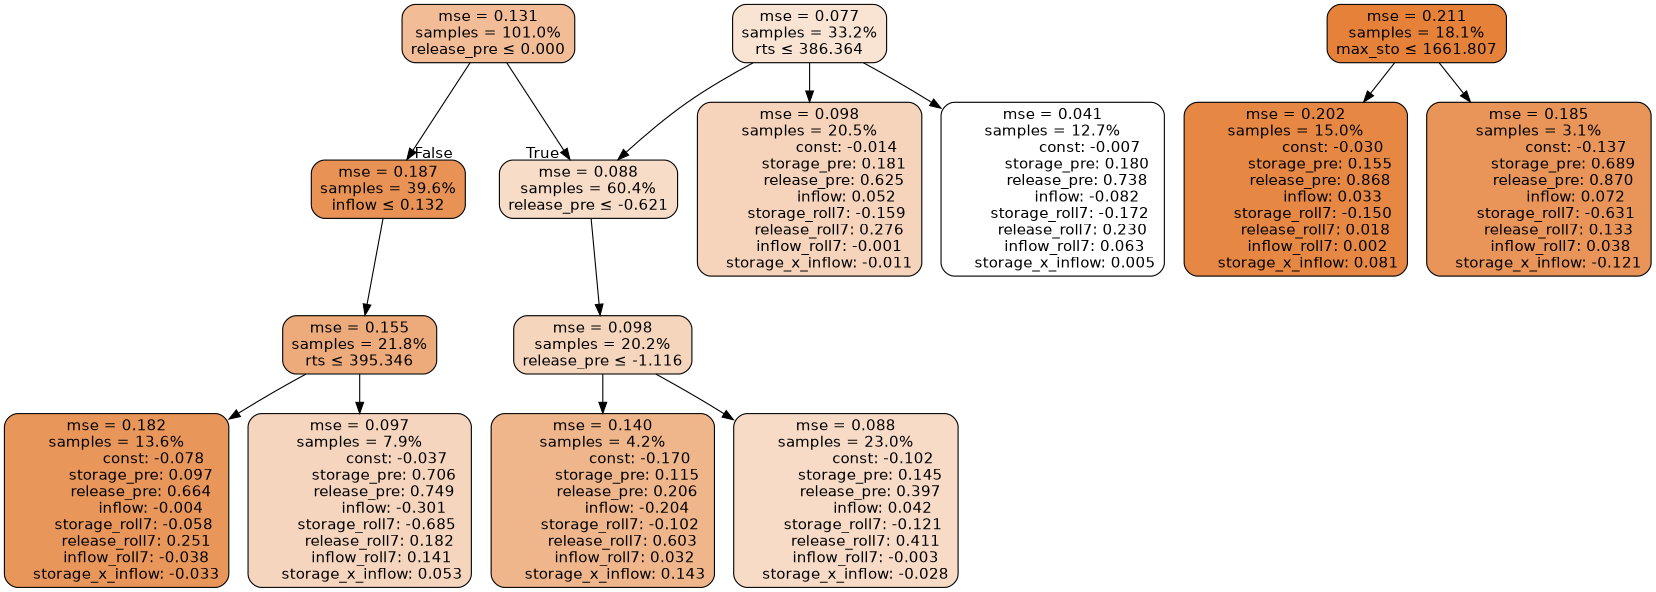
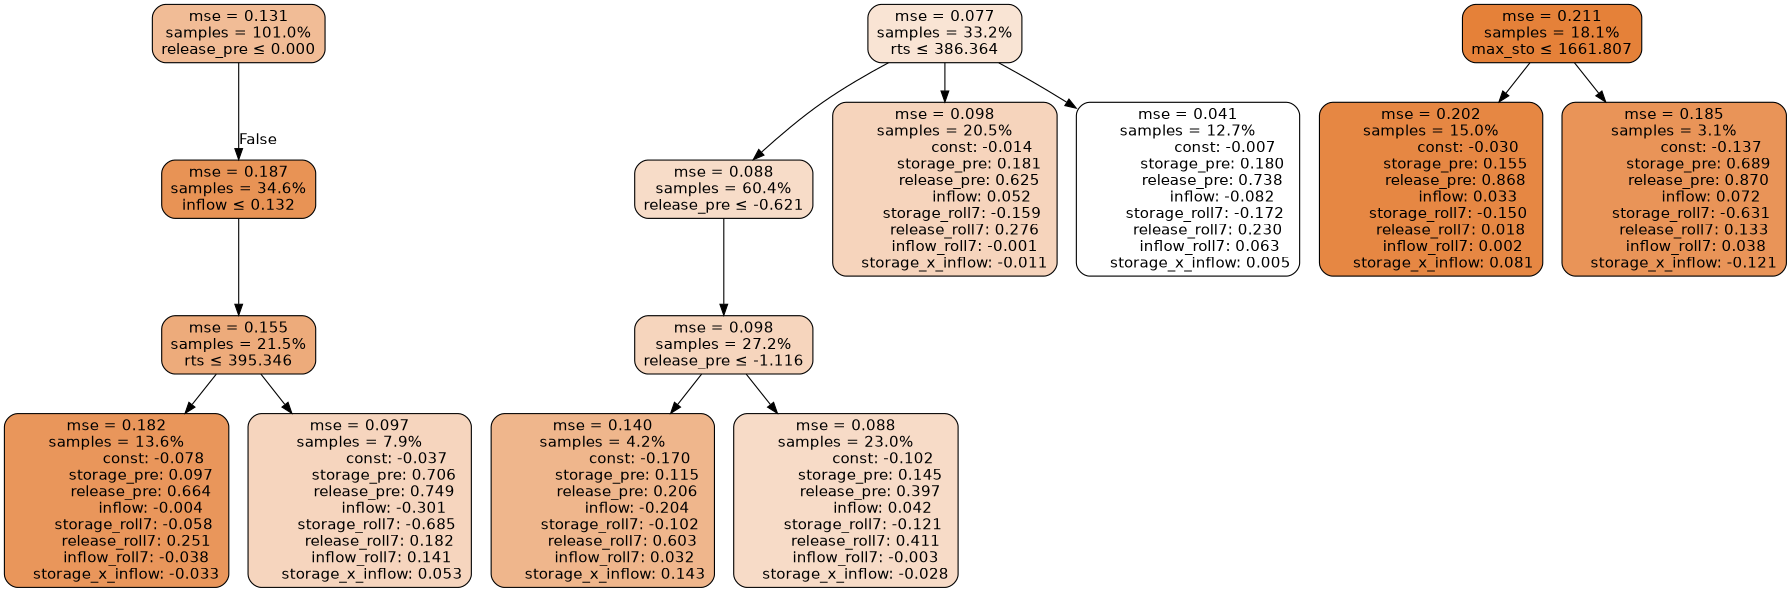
  digraph {
    node [color=black fontname=helvetica shape=rectangle style="filled, rounded"]
    edge [fontname=helvetica]
    n1 [fillcolor="#f1bc96" label="mse = 0.131\nsamples = 101.0%\nrelease_pre &le; 0.000"]
    n2 [fillcolor="#f7dcc8" label="mse = 0.088\nsamples = 60.4%\nrelease_pre &le; -0.621"]
-   n3 [fillcolor="#e89355" label="mse = 0.187\nsamples = 39.6%\ninflow &le; 0.132"]
-   n4 [fillcolor="#f6d5bd" label="mse = 0.098\nsamples = 20.2%\nrelease_pre &le; -1.116"]
-   n5 [fillcolor="#edab7b" label="mse = 0.155\nsamples = 21.8%\nrts &le; 395.346"]
+   n3 [fillcolor="#e89355" label="mse = 0.187\nsamples = 34.6%\ninflow &le; 0.132"]
+   n4 [fillcolor="#f6d5bd" label="mse = 0.098\nsamples = 27.2%\nrelease_pre &le; -1.116"]
+   n5 [fillcolor="#edab7b" label="mse = 0.155\nsamples = 21.5%\nrts &le; 395.346"]
    n6 [fillcolor="#efb68c" label="mse = 0.140\nsamples = 4.2%\n               const: -0.170\n          storage_pre: 0.115\n          release_pre: 0.206\n              inflow: -0.204\n       storage_roll7: -0.102\n        release_roll7: 0.603\n         inflow_roll7: 0.032\n     storage_x_inflow: 0.143"]
    n7 [fillcolor="#f7dbc7" label="mse = 0.088\nsamples = 23.0%\n               const: -0.102\n          storage_pre: 0.145\n          release_pre: 0.397\n               inflow: 0.042\n       storage_roll7: -0.121\n        release_roll7: 0.411\n        inflow_roll7: -0.003\n    storage_x_inflow: -0.028"]
    n8 [fillcolor="#f9e4d4" label="mse = 0.077\nsamples = 33.2%\nrts &le; 386.364"]
    n9 [fillcolor="#f6d4bc" label="mse = 0.098\nsamples = 20.5%\n               const: -0.014\n          storage_pre: 0.181\n          release_pre: 0.625\n               inflow: 0.052\n       storage_roll7: -0.159\n        release_roll7: 0.276\n        inflow_roll7: -0.001\n    storage_x_inflow: -0.011"]
    n10 [fillcolor="#ffffff" label="mse = 0.041\nsamples = 12.7%\n               const: -0.007\n          storage_pre: 0.180\n          release_pre: 0.738\n              inflow: -0.082\n       storage_roll7: -0.172\n        release_roll7: 0.230\n         inflow_roll7: 0.063\n     storage_x_inflow: 0.005"]
    n11 [fillcolor="#e9965b" label="mse = 0.182\nsamples = 13.6%\n               const: -0.078\n          storage_pre: 0.097\n          release_pre: 0.664\n              inflow: -0.004\n       storage_roll7: -0.058\n        release_roll7: 0.251\n        inflow_roll7: -0.038\n    storage_x_inflow: -0.033"]
    n12 [fillcolor="#f6d5be" label="mse = 0.097\nsamples = 7.9%\n               const: -0.037\n          storage_pre: 0.706\n          release_pre: 0.749\n              inflow: -0.301\n       storage_roll7: -0.685\n        release_roll7: 0.182\n         inflow_roll7: 0.141\n     storage_x_inflow: 0.053"]
    n13 [fillcolor="#e58139" label="mse = 0.211\nsamples = 18.1%\nmax_sto &le; 1661.807"]
    n14 [fillcolor="#e68743" label="mse = 0.202\nsamples = 15.0%\n               const: -0.030\n          storage_pre: 0.155\n          release_pre: 0.868\n               inflow: 0.033\n       storage_roll7: -0.150\n        release_roll7: 0.018\n         inflow_roll7: 0.002\n     storage_x_inflow: 0.081"]
    n15 [fillcolor="#e99458" label="mse = 0.185\nsamples = 3.1%\n               const: -0.137\n          storage_pre: 0.689\n          release_pre: 0.870\n               inflow: 0.072\n       storage_roll7: -0.631\n        release_roll7: 0.133\n         inflow_roll7: 0.038\n    storage_x_inflow: -0.121"]
-   n1 -> n2 [headlabel=True labelangle=45 labeldistance=2.5]
    n1 -> n3 [headlabel=False labelangle=-45 labeldistance=2.5]
    n2 -> n4
    n3 -> n5
    n4 -> n6
    n4 -> n7
    n5 -> n11
    n5 -> n12
    n8 -> n2
    n8 -> n9
    n8 -> n10
    n13 -> n14
    n13 -> n15
  }
